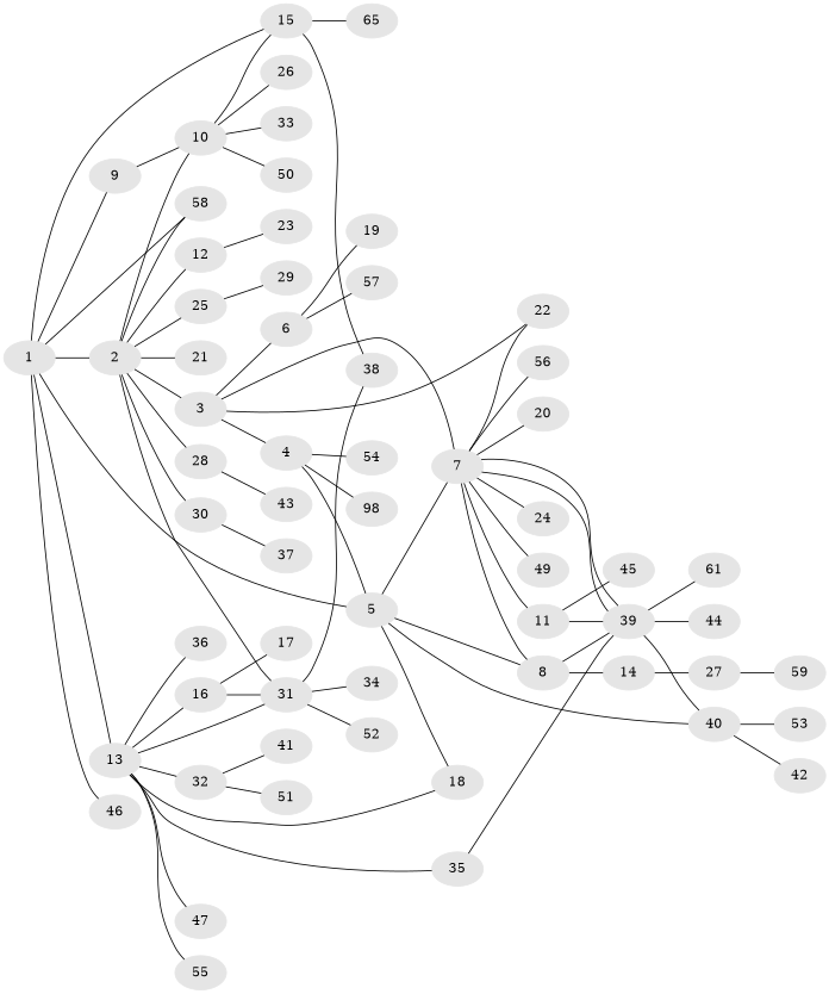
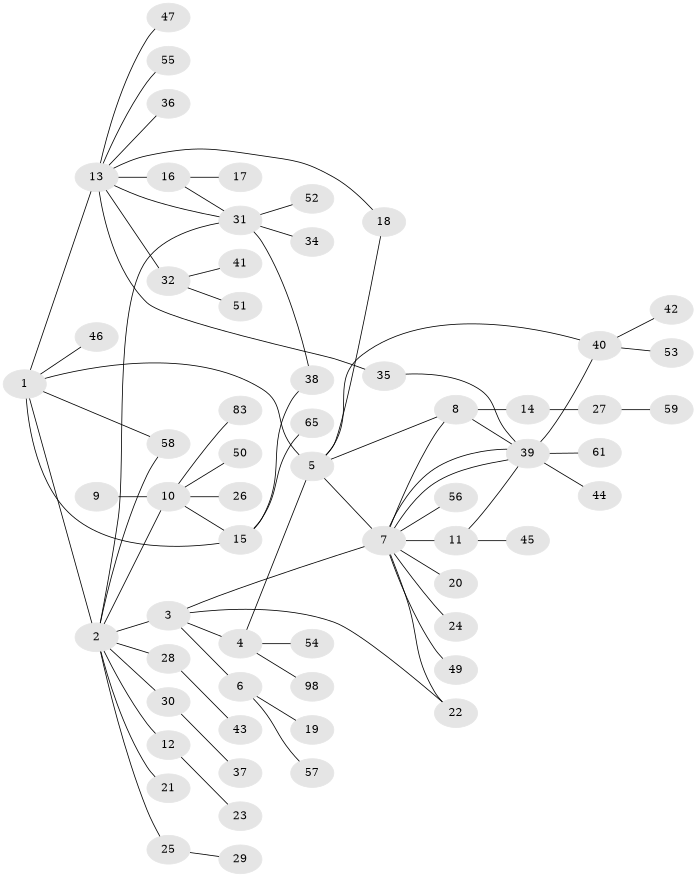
  graph {
    rankdir=LR
    node [color=gray90 style=filled]
    1
    2
    5
    9
    13
    15
    46
    58
    3
    10
    12
    21
    25
    28
    30
    31
    7
    8
    18
    40
    16
    32
    35
    36
    47
    55
    38
    n28 [label=65]
    4
    6
    22
    26
-   33
+   33 [label=83]
    50
    23
    29
    43
    37
    34
    52
    n41 [label=98]
    54
    19
    57
    11
    20
    24
    39
    49
    56
    14
    42
    53
    45
    44
    61
    27
    17
    41
    51
    59
    1 -- 2
    1 -- 5
-   1 -- 9
    1 -- 13
    1 -- 15
    1 -- 46
    1 -- 58
    2 -- 58
    2 -- 3
    2 -- 10
    2 -- 12
    2 -- 21
    2 -- 25
    2 -- 28
    2 -- 30
    2 -- 31
    5 -- 7
    5 -- 8
    5 -- 18
    5 -- 40
    9 -- 10
    13 -- 31
    13 -- 18
    13 -- 16
    13 -- 32
    13 -- 35
    13 -- 36
    13 -- 47
    13 -- 55
    15 -- 38
    15 -- n28
    3 -- 7
    3 -- 4
    3 -- 6
    3 -- 22
    10 -- 15
    10 -- 26
    10 -- 33
    10 -- 50
    12 -- 23
    25 -- 29
    28 -- 43
    30 -- 37
    31 -- 38
    31 -- 34
    31 -- 52
    7 -- 8
    7 -- 22
    7 -- 11
    7 -- 20
    7 -- 24
    7 -- 39
    7 -- 39
    7 -- 49
    7 -- 56
    8 -- 39
    8 -- 14
    40 -- 42
    40 -- 53
    16 -- 31
    16 -- 17
    32 -- 41
    32 -- 51
    35 -- 39
    4 -- 5
    4 -- n41
    4 -- 54
    6 -- 19
    6 -- 57
    11 -- 39
    11 -- 45
    39 -- 40
    39 -- 44
    39 -- 61
    14 -- 27
    27 -- 59
  }
